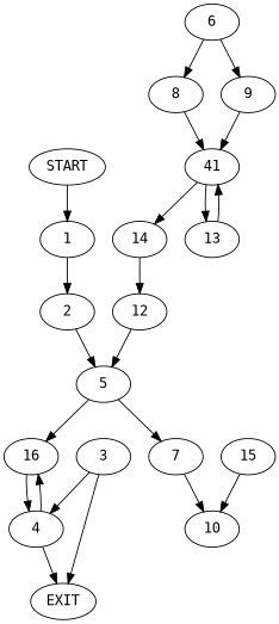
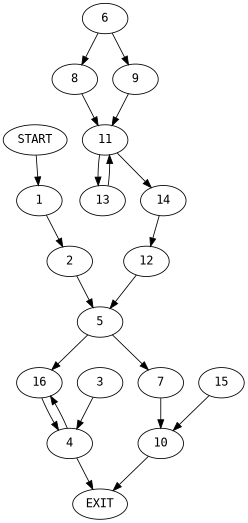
  digraph {
    fontname="DejaVu Sans Mono"
    node [fontname="DejaVu Sans Mono"]
    edge [fontname="DejaVu Sans Mono"]
    n1 [label=START]
    1
    2
    n4 [label=EXIT]
    5
    3
    4
    16
    7
    15
    10
    6
    8
    9
-   11 [label=41]
+   11
    13
    14
    12
    n1 -> 1
    1 -> 2
    2 -> 5
    5 -> 16
    5 -> 7
    3 -> 4
    4 -> n4
    4 -> 16
    16 -> 4
    7 -> 10
    15 -> 10
-   3 -> n4
+   10 -> n4
    6 -> 8
    6 -> 9
    8 -> 11
    9 -> 11
    11 -> 13
    11 -> 14
    13 -> 11
    14 -> 12
    12 -> 5
  }
